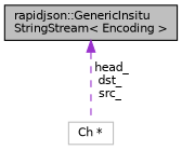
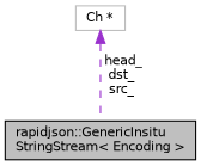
  digraph {
    node [fontname=Helvetica fontsize=10 shape=record style=filled]
    n1 [color=black fillcolor=grey75 fontcolor=black height=0.2 label="rapidjson::GenericInsitu\lStringStream\< Encoding \>" width=0.4]
    n2 [color=grey75 fillcolor=white height=0.2 label="Ch *" width=0.4]
-   n1 -> n2 [color=darkorchid3 dir=back fontname=Helvetica fontsize=10 label=" head_\ndst_\nsrc_" labelfontname=Helvetica labelfontsize=10 style=dashed]
+   n2 -> n1 [color=darkorchid3 dir=back fontname=Helvetica fontsize=10 label=" head_\ndst_\nsrc_" labelfontname=Helvetica labelfontsize=10 style=dashed]
  }
